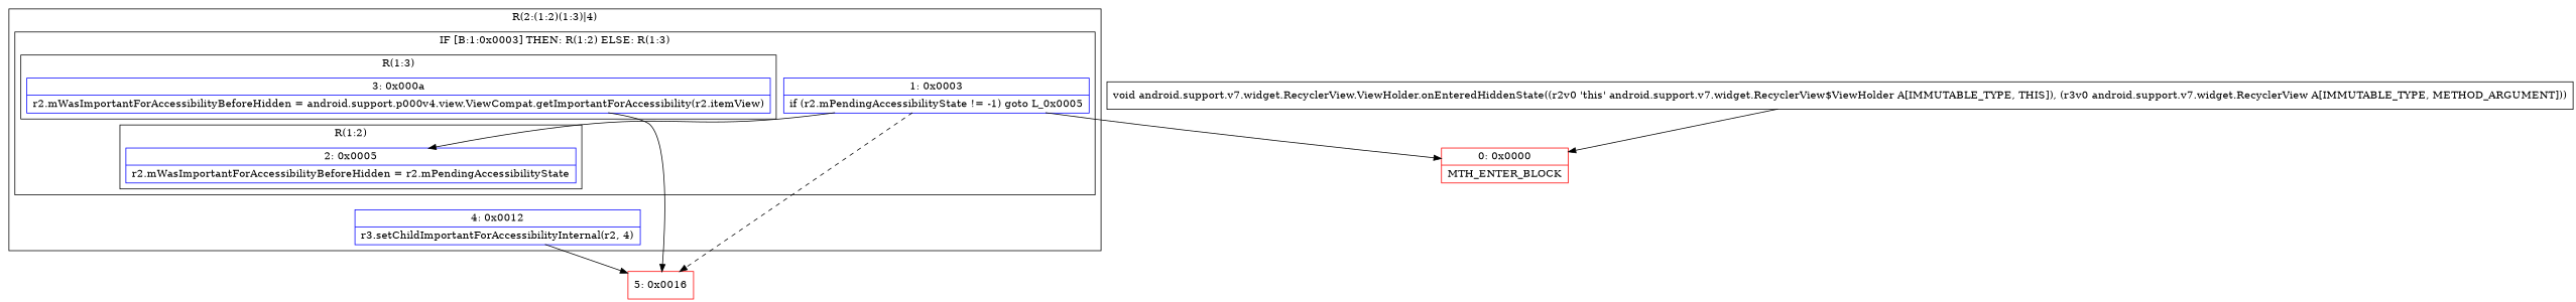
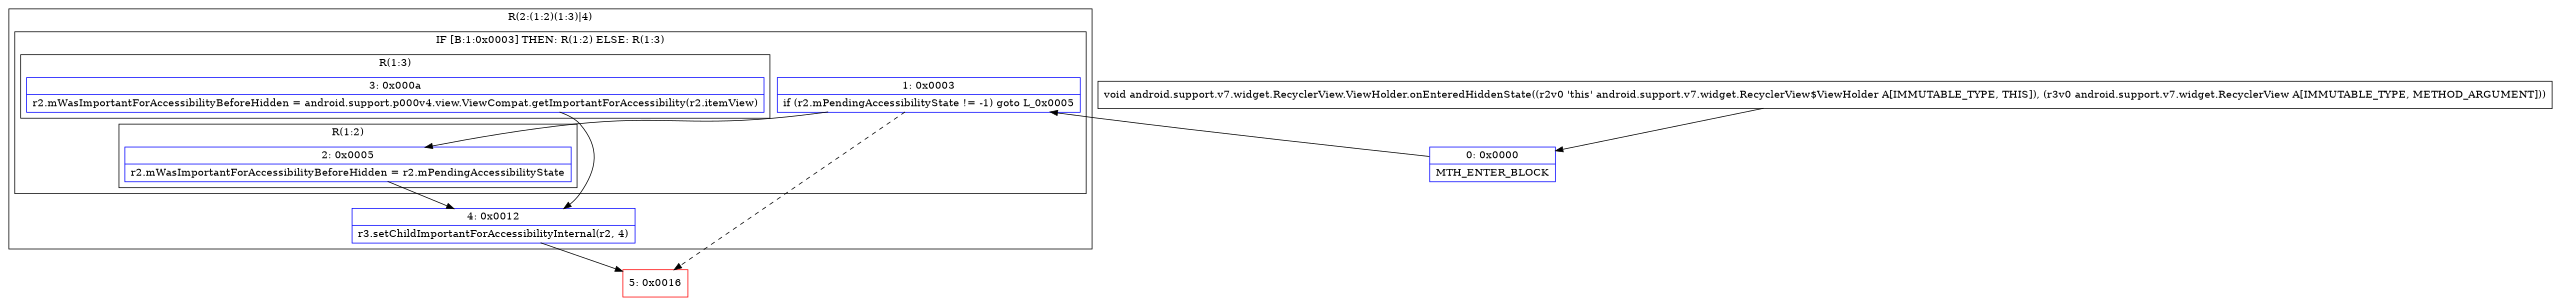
  digraph {
    fontname="DejaVu Serif"
    node [color=blue fontname="DejaVu Serif" shape=record]
    edge [fontname="DejaVu Serif"]
    n1 [label="{2\:\ 0x0005|r2.mWasImportantForAccessibilityBeforeHidden = r2.mPendingAccessibilityState\l}"]
    n2 [label="{3\:\ 0x000a|r2.mWasImportantForAccessibilityBeforeHidden = android.support.p000v4.view.ViewCompat.getImportantForAccessibility(r2.itemView)\l}"]
    n3 [label="{1\:\ 0x0003|if (r2.mPendingAccessibilityState != \-1) goto L_0x0005\l}"]
    n4 [label="{4\:\ 0x0012|r3.setChildImportantForAccessibilityInternal(r2, 4)\l}"]
    n5 [color=red label="{5\:\ 0x0016}"]
-   n6 [color=red label="{0\:\ 0x0000|MTH_ENTER_BLOCK\l}"]
+   n6 [label="{0\:\ 0x0000|MTH_ENTER_BLOCK\l}"]
    n7 [label="{void android.support.v7.widget.RecyclerView.ViewHolder.onEnteredHiddenState((r2v0 'this' android.support.v7.widget.RecyclerView$ViewHolder A[IMMUTABLE_TYPE, THIS]), (r3v0 android.support.v7.widget.RecyclerView A[IMMUTABLE_TYPE, METHOD_ARGUMENT])) }" color=""]
    subgraph cluster_1 {
      label="R(2:(1:2)(1:3)|4)"
      n4
      subgraph cluster_2 {
        label="IF [B:1:0x0003] THEN: R(1:2) ELSE: R(1:3)"
        n3
        subgraph cluster_3 {
          label="R(1:2)"
          n1
        }
        subgraph cluster_4 {
          label="R(1:3)"
          n2
        }
      }
    }
-   n2 -> n5
+   n1 -> n4
+   n2 -> n4
    n3 -> n1
    n3 -> n5 [style=dashed]
    n4 -> n5
-   n3 -> n6
+   n6 -> n3
    n7 -> n6
  }
